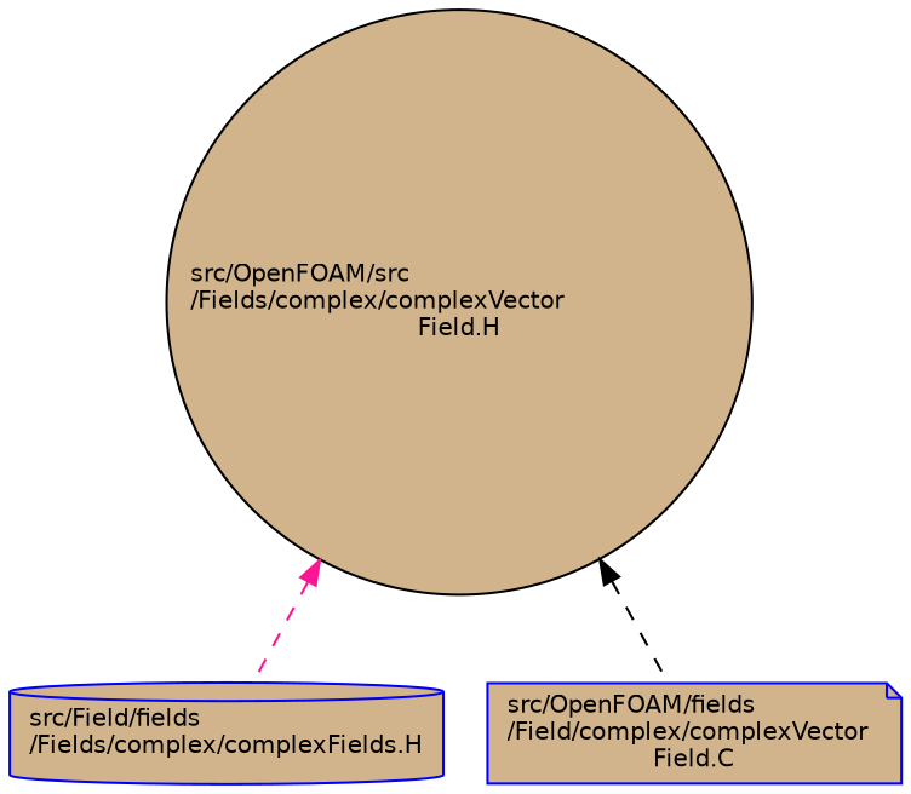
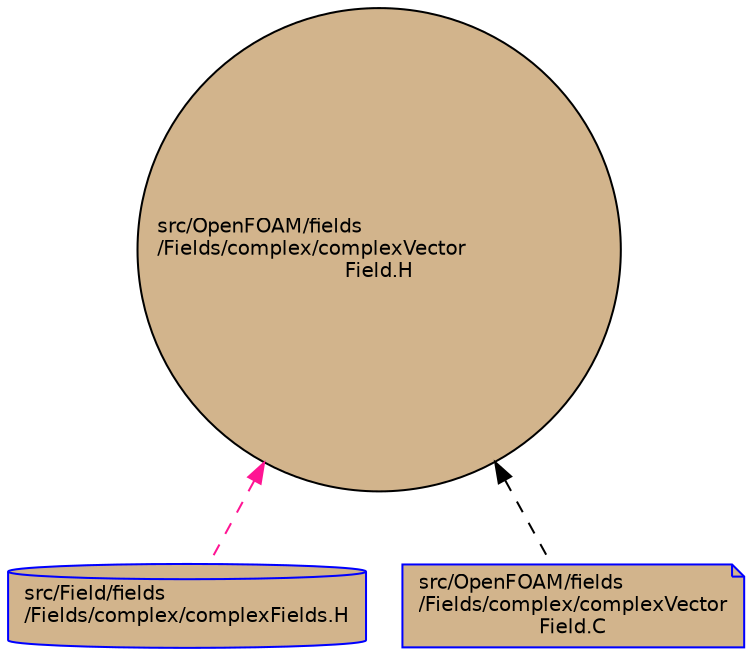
  digraph {
    node [color=blue fillcolor=tan fontname=Helvetica fontsize=10 style=filled]
    edge [dir=back fontname=Helvetica fontsize=10 labelfontname=Helvetica labelfontsize=10 style=dashed]
-   n1 [color=black fontcolor=black height=0.2 label="src/OpenFOAM/src\l/Fields/complex/complexVector\lField.H" shape=circle width=0.4]
+   n1 [color=black fontcolor=black height=0.2 label="src/OpenFOAM/fields\l/Fields/complex/complexVector\lField.H" shape=circle width=0.4]
    n2 [height=0.2 label="src/Field/fields\l/Fields/complex/complexFields.H" shape=cylinder width=0.4]
-   n3 [height=0.2 label="src/OpenFOAM/fields\l/Field/complex/complexVector\lField.C" shape=note width=0.4]
+   n3 [height=0.2 label="src/OpenFOAM/fields\l/Fields/complex/complexVector\lField.C" shape=note width=0.4]
    n1 -> n2 [color=deeppink]
    n1 -> n3 [color=black]
  }
